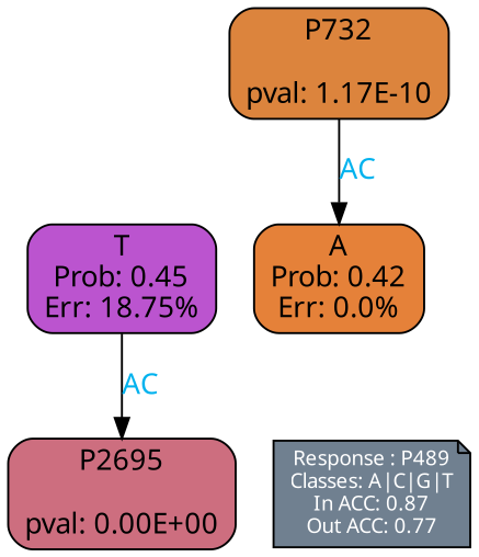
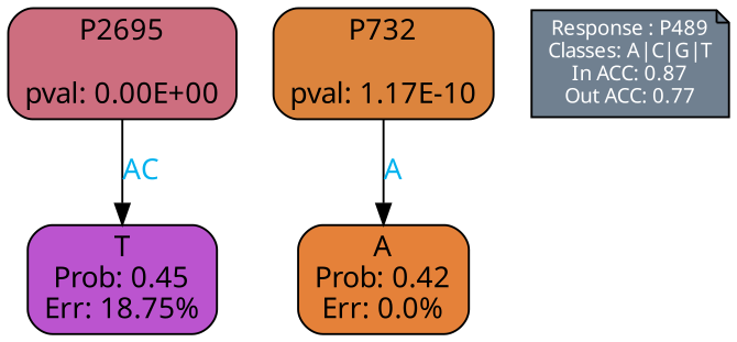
  digraph {
    fontname="Noto Sans"
    ranksep=equally
    splines=polylines
    node [color=black fontname="Noto Sans" shape=box style="filled, rounded"]
    edge [fontcolor=deepskyblue2 fontname="Noto Sans"]
    n1 [fillcolor="#bb54cf" label="T\nProb: 0.45\nErr: 18.75%"]
    n2 [fillcolor="#e58139" label="A\nProb: 0.42\nErr: 0.0%"]
    n3 [align=left fillcolor=slategray fontcolor=white fontsize=10 label="Response : P489\nClasses: A|C|G|T\nIn ACC: 0.87\nOut ACC: 0.77\n" shape=note style=filled]
    n4 [fillcolor="#cd6e7f" label="P2695\n\npval: 0.00E+00"]
    n5 [fillcolor="#dc843d" label="P732\n\npval: 1.17E-10"]
    subgraph sub_1 {
      rank=same
      n1
      n2
    }
    subgraph sub_2 {
      rank=same
      n3
      n4
    }
-   n1 -> n4 [label=AC]
-   n5 -> n2 [label=AC]
+   n4 -> n1 [label=AC]
+   n5 -> n2 [label=A]
  }
